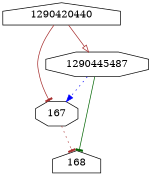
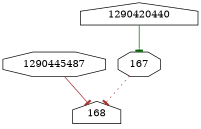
  strict digraph {
    node [shape=octagon]
    edge [arrowhead=tee color=darkgreen style=solid]
    1290445487
    1290420440 [shape=house]
    167
    168 [shape=house]
-   1290445487 -> 167 [arrowhead=normal color=blue style=dotted]
-   1290445487 -> 168
-   1290420440 -> 1290445487 [arrowhead=onormal color=brown]
-   1290420440 -> 167 [color=brown]
+   1290445487 -> 168 [color=brown]
+   1290420440 -> 167
    167 -> 168 [color=brown style=dotted]
  }
